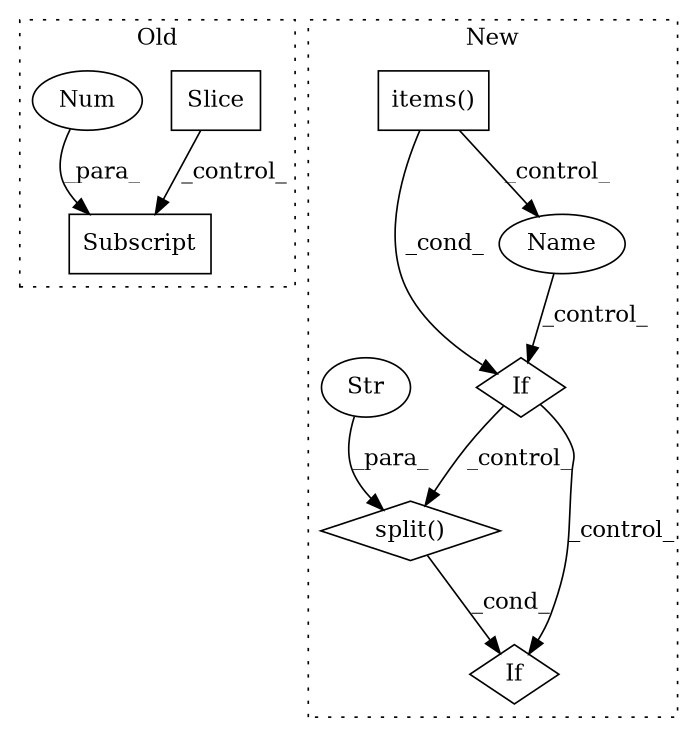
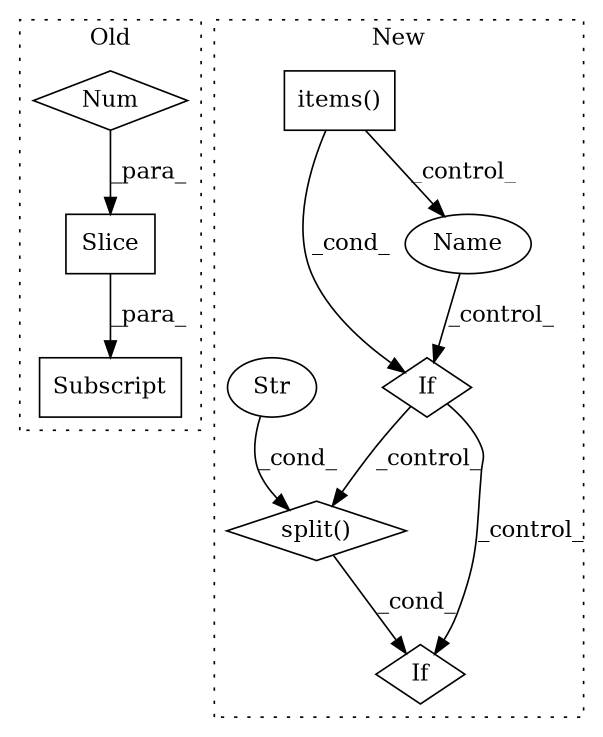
  digraph {
    node [a=75 l=3 s=18261 shape=box]
    n1 [a=80 l=2 label=Slice]
-   n2 [a=76 l=1 label=Num shape=ellipse]
+   n2 [a=76 l=1 label=Num shape=diamond]
    n3 [a=63 l="21,0" label=Subscript s="18243,0"]
    n4 [l=27 label="items()" s=19392]
    n5 [a=96 label=If s=19604 shape=diamond]
    n6 [a=87 l=4 label=Name s=19384 shape=ellipse]
    n7 [l="24,1" label="split()" s="19659,19686" shape=diamond]
    n8 [a=66 label=Str s=19683 shape=ellipse]
    n9 [a=96 l=13 label=If s=19797 shape=diamond]
    subgraph cluster_1 {
      label=Old
      style=dotted
      n1
      n2
      n3
    }
    subgraph cluster_2 {
      label=New
      style=dotted
      n4
      n5
      n6
      n7
      n8
      n9
    }
-   n1 -> n3 [label=_control_]
-   n2 -> n3 [label=_para_]
+   n1 -> n3 [label=_para_]
+   n2 -> n1 [label=_para_]
    n4 -> n5 [label=_cond_]
    n4 -> n6 [label=_control_]
    n5 -> n7 [label=_control_]
    n5 -> n9 [label=_control_]
    n6 -> n5 [label=_control_]
    n7 -> n9 [label=_cond_]
-   n8 -> n7 [label=_para_]
+   n8 -> n7 [label=_cond_]
  }
